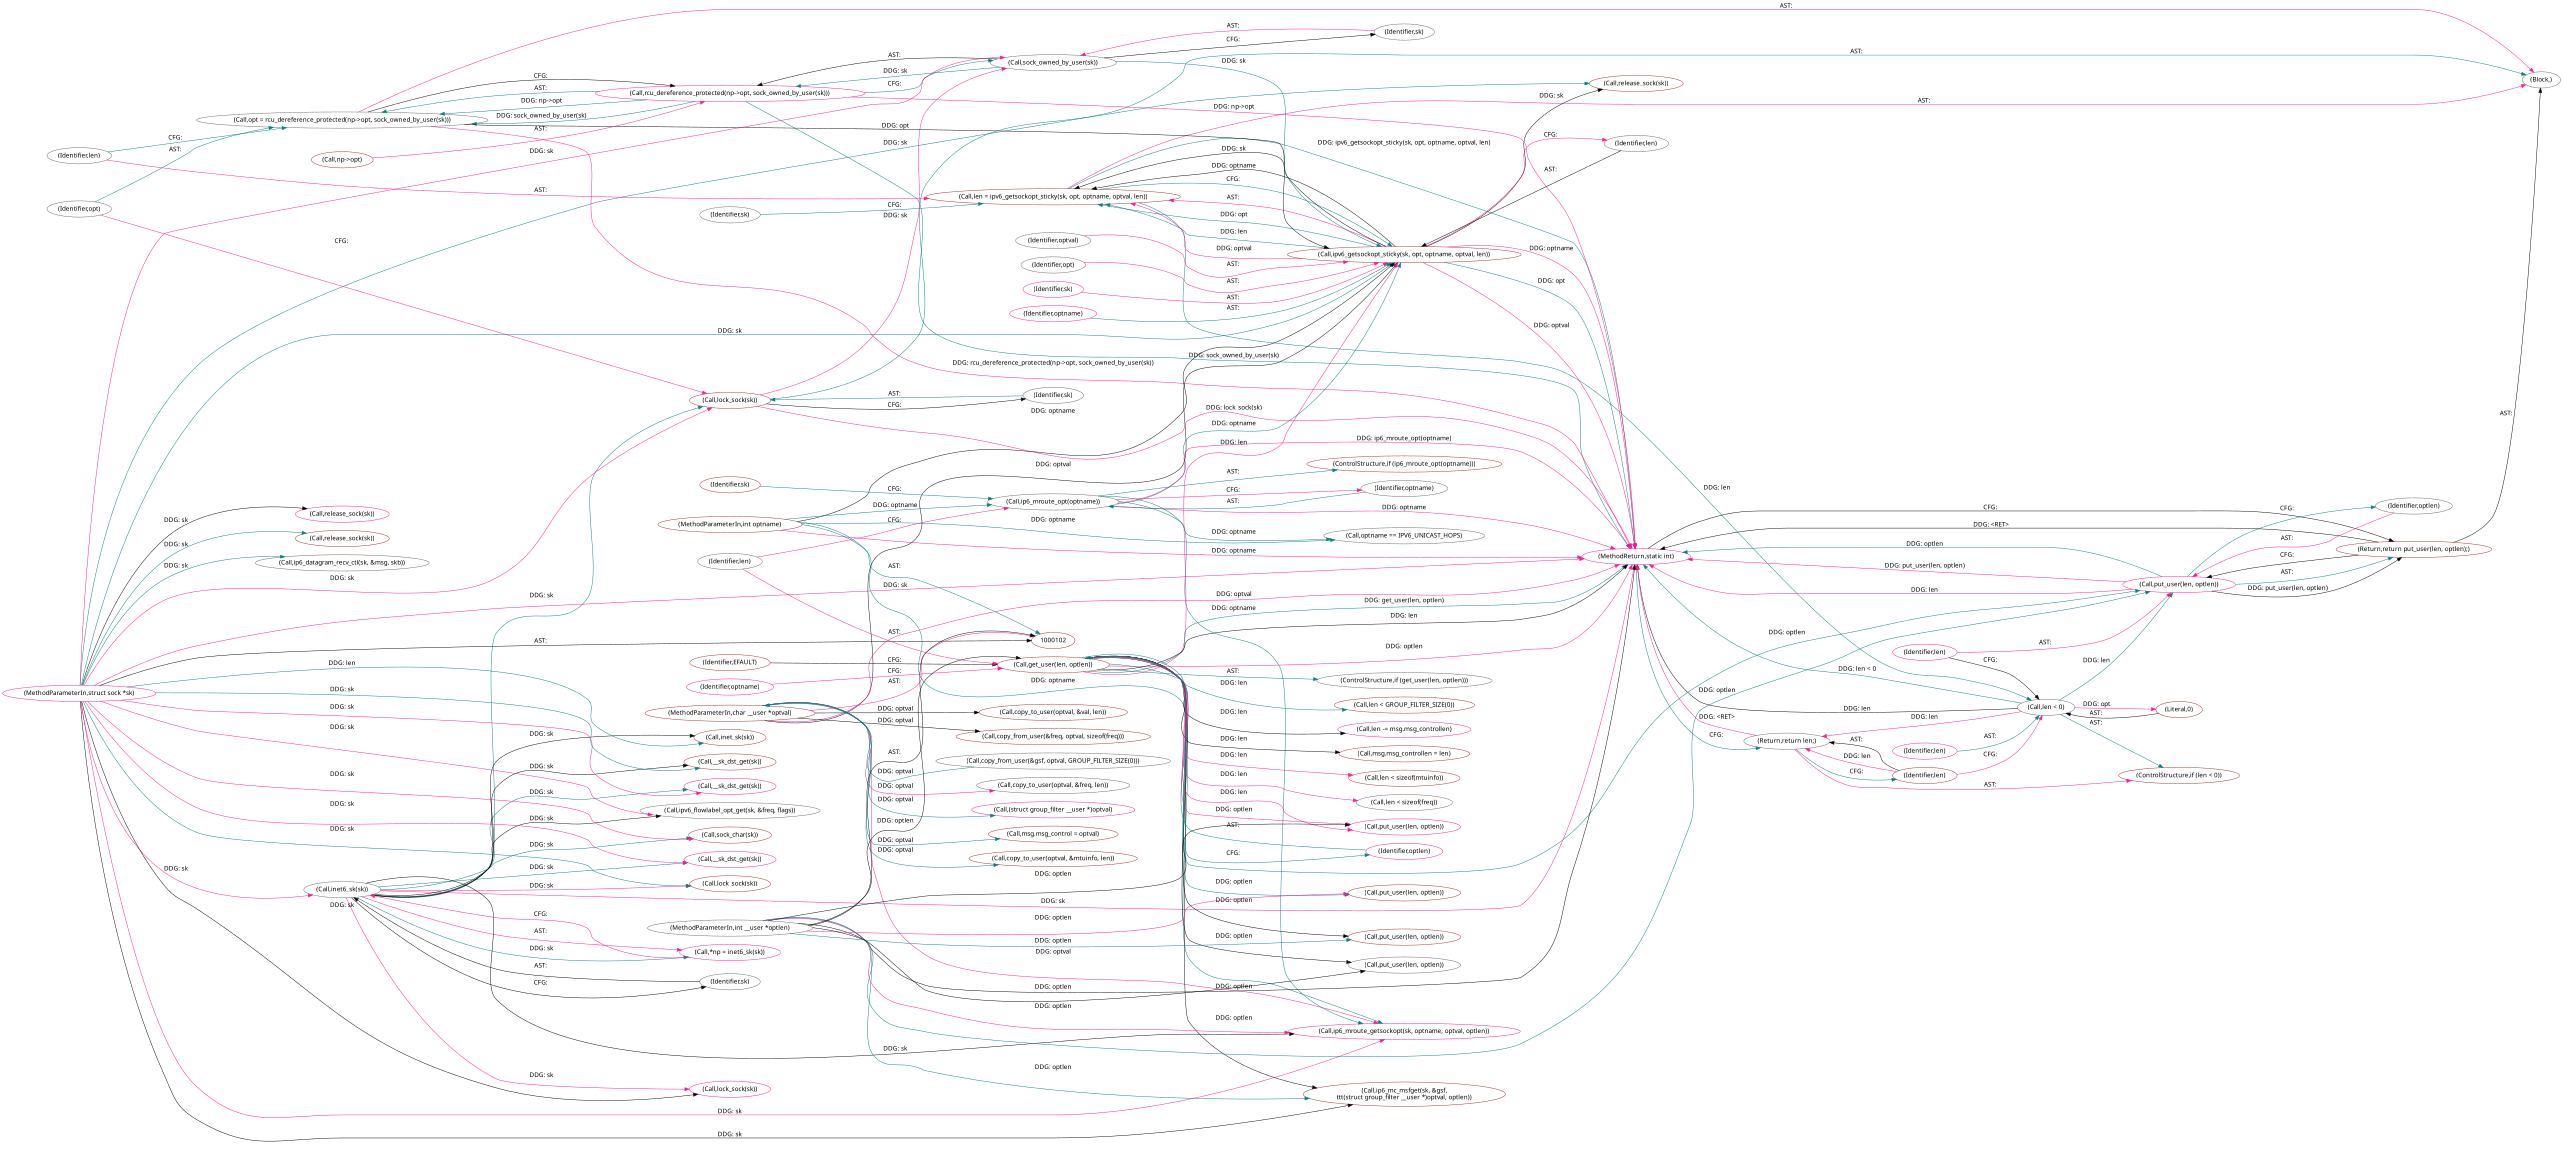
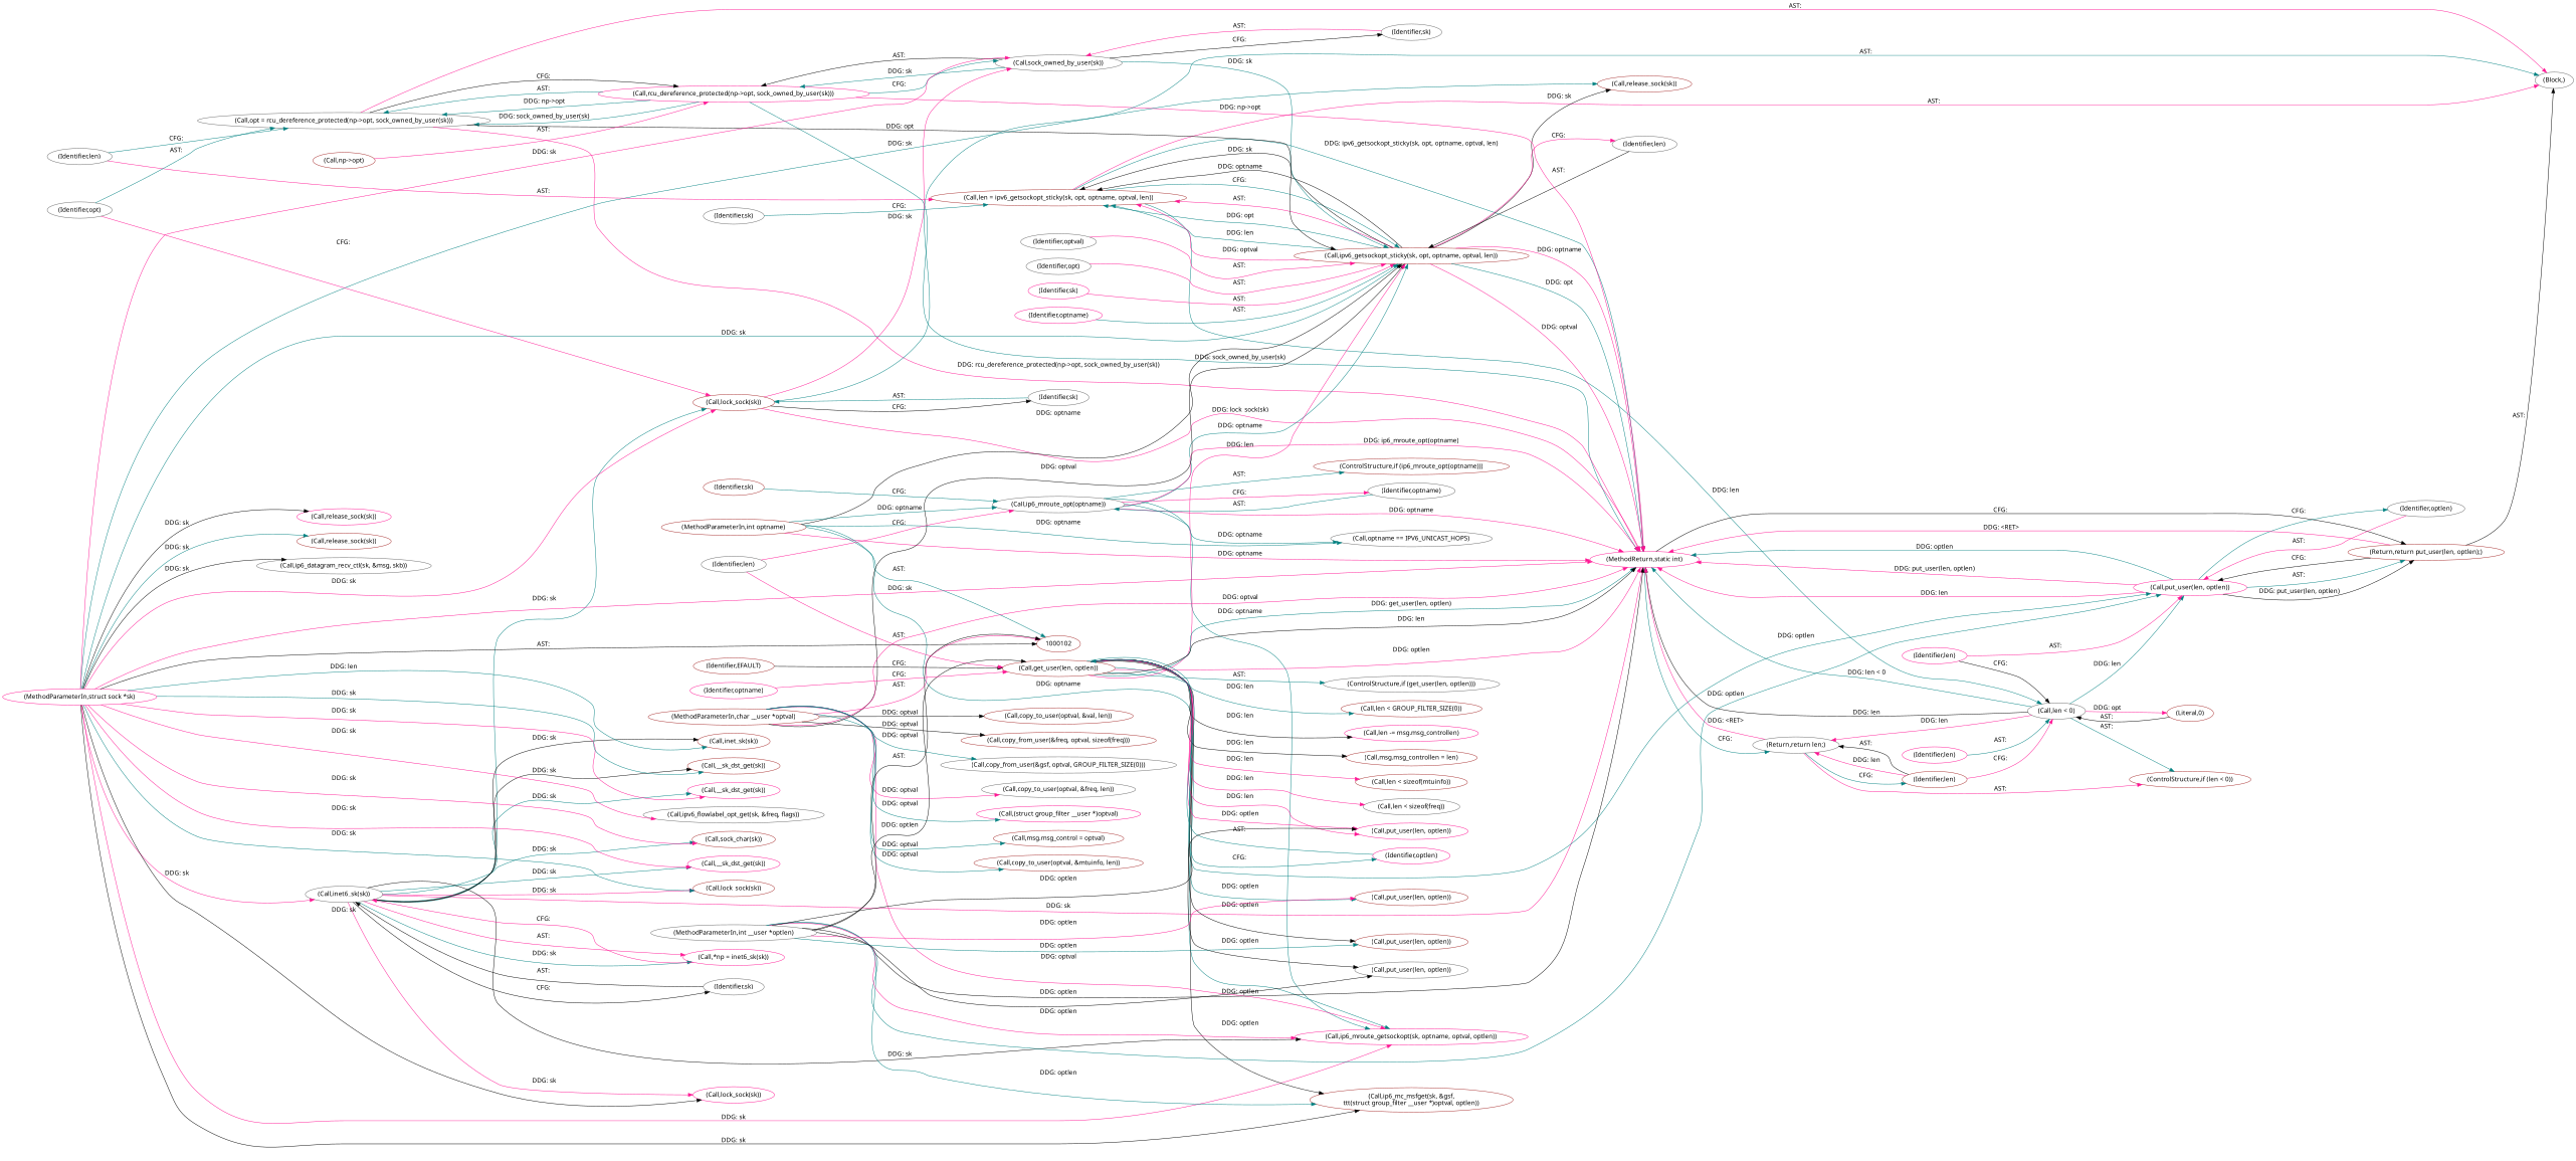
  digraph {
    fontname="Noto Sans"
    rankdir=LR
    node [color=brown fontname="Noto Sans"]
    edge [color=teal fontname="Noto Sans"]
    n1 [label="(Call,len = ipv6_getsockopt_sticky(sk, opt, optname, optval, len))"]
    n2 [label="(Call,ipv6_getsockopt_sticky(sk, opt, optname, optval, len))"]
    n3 [color=gray40 label="(Call,len < 0)"]
    n4 [color=gray40 label="(Block,)"]
    n5 [color=deeppink label="(MethodReturn,static int)"]
    n6 [label="(Call,release_sock(sk))"]
    n7 [color=gray40 label="(Identifier,len)"]
    n8 [color=deeppink label="(Call,put_user(len, optlen))"]
    n9 [color=gray40 label="(Return,return len;)"]
    n10 [label="(ControlStructure,if (len < 0))"]
    n11 [label="(Literal,0)"]
    n12 [label="(Return,return put_user(len, optlen);)"]
    n13 [color=gray40 label="(Call,sock_owned_by_user(sk))"]
    n14 [color=deeppink label="(Call,rcu_dereference_protected(np->opt, sock_owned_by_user(sk)))"]
    n15 [color=gray40 label="(Identifier,sk)"]
    n16 [color=gray40 label="(Call,opt = rcu_dereference_protected(np->opt, sock_owned_by_user(sk)))"]
    n17 [label="(Call,lock_sock(sk))"]
    n18 [color=gray40 label="(Identifier,sk)"]
    n19 [color=gray40 label="(Call,inet6_sk(sk))"]
    n20 [color=deeppink label="(Call,__sk_dst_get(sk))"]
    n21 [color=gray40 label="(Call,ipv6_flowlabel_opt_get(sk, &freq, flags))"]
    n22 [label="(Call,sock_char(sk))"]
    n23 [color=deeppink label="(Call,__sk_dst_get(sk))"]
    n24 [color=deeppink label="(Call,*np = inet6_sk(sk))"]
    n25 [label="(Call,__sk_dst_get(sk))"]
    n26 [label="(Call,lock_sock(sk))"]
    n27 [color=deeppink label="(Call,ip6_mroute_getsockopt(sk, optname, optval, optlen))"]
    n28 [color=deeppink label="(Call,lock_sock(sk))"]
    n29 [color=gray40 label="(Identifier,sk)"]
    n30 [label="(Call,inet_sk(sk))"]
    n31 [color=deeppink label="(MethodParameterIn,struct sock *sk)"]
    n32 [color=deeppink label="(Call,release_sock(sk))"]
    n33 [label="(Call,release_sock(sk))"]
    n34 [color=gray40 label="(Call,ip6_datagram_recv_ctl(sk, &msg, skb))"]
    n35 [label="(Call,ip6_mc_msfget(sk, &gsf,\n\t\t\t(struct group_filter __user *)optval, optlen))"]
    1000102
    n37 [color=gray40 label="(Call,ip6_mroute_opt(optname))"]
    n38 [color=gray40 label="(Call,optname == IPV6_UNICAST_HOPS)"]
    n39 [label="(ControlStructure,if (ip6_mroute_opt(optname)))"]
    n40 [color=gray40 label="(Identifier,optname)"]
    n41 [label="(MethodParameterIn,int optname)"]
    n42 [label="(MethodParameterIn,char __user *optval)"]
    n43 [label="(Call,copy_to_user(optval, &val, len))"]
    n44 [label="(Call,copy_from_user(&freq, optval, sizeof(freq)))"]
    n45 [color=gray40 label="(Call,copy_to_user(optval, &freq, len))"]
    n46 [color=deeppink label="(Call,(struct group_filter __user *)optval)"]
    n47 [label="(Call,msg.msg_control = optval)"]
    n48 [label="(Call,copy_to_user(optval, &mtuinfo, len))"]
    n49 [color=gray40 label="(Call,copy_from_user(&gsf, optval, GROUP_FILTER_SIZE(0)))"]
    n50 [label="(Call,get_user(len, optlen))"]
    n51 [color=gray40 label="(ControlStructure,if (get_user(len, optlen)))"]
    n52 [label="(Call,len < GROUP_FILTER_SIZE(0))"]
    n53 [label="(Call,put_user(len, optlen))"]
    n54 [label="(Call,put_user(len, optlen))"]
    n55 [color=deeppink label="(Call,len -= msg.msg_controllen)"]
    n56 [color=gray40 label="(Call,put_user(len, optlen))"]
    n57 [label="(Call,msg.msg_controllen = len)"]
    n58 [label="(Call,len < sizeof(mtuinfo))"]
    n59 [color=gray40 label="(Call,len < sizeof(freq))"]
    n60 [color=deeppink label="(Call,put_user(len, optlen))"]
    n61 [color=deeppink label="(Identifier,optlen)"]
    n62 [color=gray40 label="(Identifier,optlen)"]
    n63 [color=gray40 label="(MethodParameterIn,int __user *optlen)"]
    n64 [label="(Identifier,len)"]
    n65 [color=gray40 label="(Identifier,optval)"]
    n66 [label="(Identifier,sk)"]
    n67 [color=gray40 label="(Identifier,len)"]
    n68 [color=gray40 label="(Identifier,sk)"]
    n69 [color=gray40 label="(Identifier,opt)"]
    n70 [color=deeppink label="(Identifier,len)"]
    n71 [color=deeppink label="(Identifier,sk)"]
    n72 [color=deeppink label="(Identifier,optname)"]
    n73 [color=gray40 label="(Identifier,opt)"]
    n74 [color=deeppink label="(Identifier,len)"]
    n75 [label="(Call,np->opt)"]
    n76 [color=deeppink label="(Identifier,optname)"]
    n77 [label="(Identifier,EFAULT)"]
    n78 [color=gray40 label="(Identifier,len)"]
    n1 -> n2 [label="CFG: "]
    n1 -> n3 [label="DDG: len"]
    n1 -> n4 [color=deeppink label="AST: "]
    n1 -> n5 [label="DDG: ipv6_getsockopt_sticky(sk, opt, optname, optval, len)"]
    n2 -> n1 [color=deeppink label="AST: "]
    n2 -> n1 [label="DDG: opt"]
    n2 -> n1 [label="DDG: len"]
    n2 -> n1 [color=deeppink label="DDG: optval"]
    n2 -> n1 [color=black label="DDG: sk"]
    n2 -> n1 [color=black label="DDG: optname"]
    n2 -> n5 [color=deeppink label="DDG: optname"]
    n2 -> n5 [label="DDG: opt"]
    n2 -> n5 [color=deeppink label="DDG: optval"]
    n2 -> n6 [color=black label="DDG: sk"]
    n2 -> n7 [color=deeppink label="CFG: "]
    n3 -> n5 [label="DDG: len < 0"]
    n3 -> n5 [color=black label="DDG: len"]
    n3 -> n8 [label="DDG: len"]
    n3 -> n9 [color=deeppink label="DDG: len"]
    n3 -> n10 [label="AST: "]
    n3 -> n11 [color=deeppink label="DDG: opt"]
    n5 -> n9 [label="CFG: "]
    n5 -> n12 [color=black label="CFG: "]
    n7 -> n2 [color=black label="AST: "]
    n8 -> n5 [label="DDG: optlen"]
    n8 -> n5 [color=deeppink label="DDG: put_user(len, optlen)"]
    n8 -> n5 [color=deeppink label="DDG: len"]
    n8 -> n12 [label="AST: "]
    n8 -> n12 [color=black label="DDG: put_user(len, optlen)"]
    n8 -> n62 [label="CFG: "]
    n9 -> n5 [color=deeppink label="DDG: <RET>"]
    n9 -> n10 [color=deeppink label="AST: "]
    n9 -> n64 [label="CFG: "]
    n11 -> n3 [color=black label="AST: "]
    n12 -> n4 [color=black label="AST: "]
-   n12 -> n5 [color=black label="DDG: <RET>"]
+   n12 -> n5 [color=deeppink label="DDG: <RET>"]
    n12 -> n8 [color=black label="CFG: "]
    n13 -> n2 [label="DDG: sk"]
    n13 -> n14 [color=black label="AST: "]
    n13 -> n14 [label="DDG: sk"]
    n13 -> n15 [color=black label="CFG: "]
    n14 -> n5 [color=deeppink label="DDG: np->opt"]
    n14 -> n5 [label="DDG: sock_owned_by_user(sk)"]
    n14 -> n13 [label="CFG: "]
    n14 -> n16 [label="AST: "]
    n14 -> n16 [label="DDG: np->opt"]
    n14 -> n16 [label="DDG: sock_owned_by_user(sk)"]
    n15 -> n13 [color=deeppink label="AST: "]
    n16 -> n2 [color=black label="DDG: opt"]
    n16 -> n4 [color=deeppink label="AST: "]
    n16 -> n5 [color=deeppink label="DDG: rcu_dereference_protected(np->opt, sock_owned_by_user(sk))"]
    n16 -> n14 [color=black label="CFG: "]
    n17 -> n4 [label="AST: "]
    n17 -> n5 [color=deeppink label="DDG: lock_sock(sk)"]
    n17 -> n13 [color=deeppink label="DDG: sk"]
    n17 -> n18 [color=black label="CFG: "]
    n18 -> n17 [label="AST: "]
    n19 -> n5 [color=deeppink label="DDG: sk"]
    n19 -> n17 [label="DDG: sk"]
    n19 -> n20 [label="DDG: sk"]
-   n19 -> n21 [color=black label="DDG: sk"]
    n19 -> n22 [label="DDG: sk"]
    n19 -> n23 [label="DDG: sk"]
    n19 -> n24 [color=deeppink label="AST: "]
    n19 -> n24 [label="DDG: sk"]
    n19 -> n25 [color=black label="DDG: sk"]
    n19 -> n26 [color=deeppink label="DDG: sk"]
    n19 -> n27 [color=black label="DDG: sk"]
    n19 -> n28 [color=deeppink label="DDG: sk"]
    n19 -> n29 [color=black label="CFG: "]
    n19 -> n30 [color=black label="DDG: sk"]
    n24 -> n19 [color=deeppink label="CFG: "]
    n29 -> n19 [color=black label="AST: "]
    n31 -> n2 [label="DDG: sk"]
    n31 -> n5 [color=deeppink label="DDG: sk"]
    n31 -> n6 [label="DDG: sk"]
    n31 -> n13 [color=deeppink label="DDG: sk"]
    n31 -> n17 [color=deeppink label="DDG: sk"]
    n31 -> n19 [color=deeppink label="DDG: sk"]
    n31 -> n20 [color=deeppink label="DDG: sk"]
    n31 -> n21 [color=deeppink label="DDG: sk"]
    n31 -> n22 [color=deeppink label="DDG: sk"]
    n31 -> n23 [color=deeppink label="DDG: sk"]
    n31 -> n25 [label="DDG: sk"]
    n31 -> n26 [label="DDG: sk"]
    n31 -> n27 [color=deeppink label="DDG: sk"]
    n31 -> n28 [color=black label="DDG: sk"]
    n31 -> n30 [label="DDG: len"]
    n31 -> n32 [color=black label="DDG: sk"]
    n31 -> n33 [label="DDG: sk"]
-   n31 -> n34 [label="DDG: sk"]
+   n31 -> n34 [color=black label="DDG: sk"]
    n31 -> n35 [color=black label="DDG: sk"]
    n31 -> 1000102 [color=black label="AST: "]
    n37 -> n2 [label="DDG: optname"]
    n37 -> n5 [color=deeppink label="DDG: ip6_mroute_opt(optname)"]
    n37 -> n5 [color=deeppink label="DDG: optname"]
    n37 -> n27 [label="DDG: optname"]
    n37 -> n38 [label="DDG: optname"]
    n37 -> n39 [label="AST: "]
    n37 -> n40 [color=deeppink label="CFG: "]
    n40 -> n37 [label="AST: "]
    n41 -> n2 [color=black label="DDG: optname"]
    n41 -> n5 [color=deeppink label="DDG: optname"]
    n41 -> n27 [label="DDG: optname"]
    n41 -> 1000102 [label="AST: "]
    n41 -> n37 [label="DDG: optname"]
    n41 -> n38 [label="DDG: optname"]
    n42 -> n2 [color=black label="DDG: optval"]
    n42 -> n5 [color=deeppink label="DDG: optval"]
    n42 -> n27 [color=deeppink label="DDG: optval"]
    n42 -> 1000102 [color=deeppink label="AST: "]
    n42 -> n43 [color=black label="DDG: optval"]
    n42 -> n44 [color=black label="DDG: optval"]
    n42 -> n45 [color=deeppink label="DDG: optval"]
    n42 -> n46 [label="DDG: optval"]
    n42 -> n47 [label="DDG: optval"]
    n42 -> n48 [label="DDG: optval"]
-   n49 -> n42 [label="DDG: optval"]
+   n42 -> n49 [label="DDG: optval"]
    n50 -> n2 [color=deeppink label="DDG: len"]
    n50 -> n5 [color=deeppink label="DDG: optlen"]
    n50 -> n5 [label="DDG: get_user(len, optlen)"]
    n50 -> n5 [color=black label="DDG: len"]
    n50 -> n8 [label="DDG: optlen"]
    n50 -> n35 [color=black label="DDG: optlen"]
    n50 -> n51 [label="AST: "]
    n50 -> n52 [label="DDG: len"]
    n50 -> n53 [label="DDG: optlen"]
    n50 -> n54 [color=black label="DDG: optlen"]
    n50 -> n55 [color=black label="DDG: len"]
    n50 -> n56 [color=black label="DDG: optlen"]
    n50 -> n57 [color=black label="DDG: len"]
    n50 -> n58 [color=deeppink label="DDG: len"]
    n50 -> n59 [color=deeppink label="DDG: len"]
    n50 -> n60 [color=deeppink label="DDG: len"]
    n50 -> n60 [color=deeppink label="DDG: optlen"]
    n50 -> n61 [label="CFG: "]
    n61 -> n50 [label="AST: "]
    n62 -> n8 [color=deeppink label="AST: "]
    n63 -> n5 [color=black label="DDG: optlen"]
    n63 -> n8 [label="DDG: optlen"]
    n63 -> n27 [color=deeppink label="DDG: optlen"]
    n63 -> n35 [label="DDG: optlen"]
    n63 -> 1000102 [color=black label="AST: "]
    n63 -> n50 [color=black label="DDG: optlen"]
    n63 -> n53 [color=deeppink label="DDG: optlen"]
    n63 -> n54 [label="DDG: optlen"]
    n63 -> n56 [color=black label="DDG: optlen"]
    n63 -> n60 [color=black label="DDG: optlen"]
    n64 -> n3 [color=deeppink label="CFG: "]
    n64 -> n9 [color=black label="AST: "]
    n64 -> n9 [color=deeppink label="DDG: len"]
    n65 -> n2 [color=deeppink label="AST: "]
    n66 -> n37 [label="CFG: "]
    n67 -> n1 [color=deeppink label="AST: "]
    n67 -> n16 [label="CFG: "]
    n68 -> n1 [label="CFG: "]
    n69 -> n2 [color=deeppink label="AST: "]
    n70 -> n3 [label="AST: "]
    n71 -> n2 [color=deeppink label="AST: "]
    n72 -> n50 [color=deeppink label="CFG: "]
    n73 -> n16 [label="AST: "]
    n73 -> n17 [color=deeppink label="CFG: "]
    n74 -> n3 [color=black label="CFG: "]
    n74 -> n8 [color=deeppink label="AST: "]
    n75 -> n14 [color=deeppink label="AST: "]
    n76 -> n2 [label="AST: "]
    n77 -> n50 [color=black label="CFG: "]
    n78 -> n37 [color=deeppink label="CFG: "]
    n78 -> n50 [color=deeppink label="AST: "]
  }
